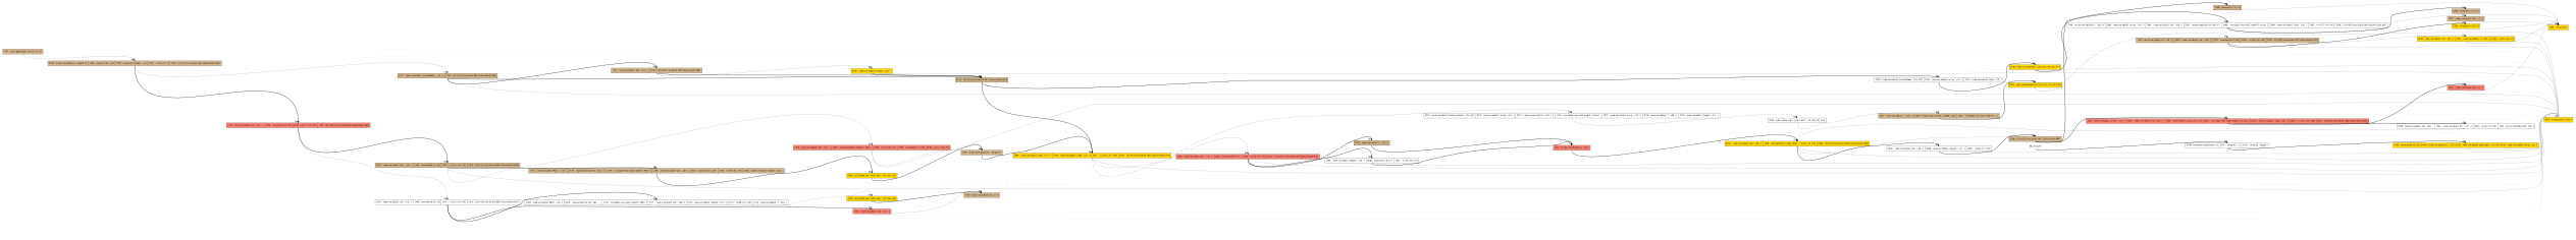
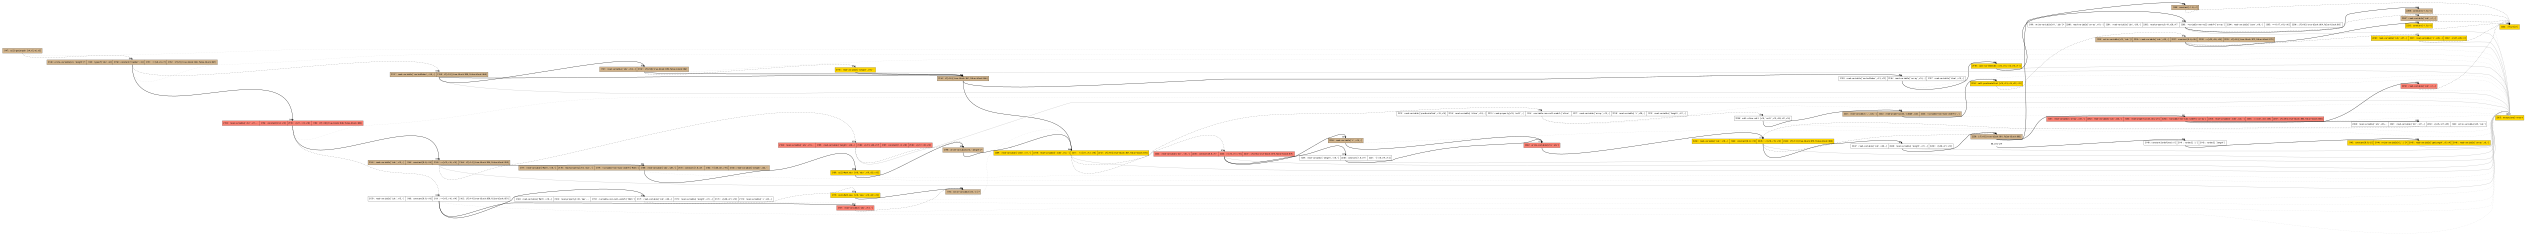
  digraph {
    fontname="Roboto Mono"
    rankdir=LR
    node [fillcolor=tan fontname="Roboto Mono" shape=record style=filled]
    edge [fontname="Roboto Mono" headport=n style=bold tailport=s]
    n1 [fillcolor=white label=BB_entry79 shape=none]
    n2 [fillcolor=white label="{2140: constant[undefined,v1]|2141: vardecl['i']|2142: vardecl['length']}"]
    n3 [fillcolor=gold label="{2143: constant[0.0,v2]|2144: write-variable[v2,'i']*|2145: read-variable['getLength',v5,v4]|2146: read-variable['array',v6,-]}"]
    n4 [fillcolor=gold label="{2265: exceptional-return}"]
    n5 [label="{2147: call-getLength [v4,v5,v6,v3]}"]
    n6 [label="{2148: write-variable[v3,'length']*|2149: typeof['idx',v8]|2150: constant[\"number\",v9]|2151: ==[v8,v9,v7]|2152: if[v7](true-block:846,false-block:847)}"]
    n7 [fillcolor=salmon label="{2153: read-variable['dir',v11,-]|2154: constant[0.0,v12]|2155: \>[v11,v12,v10]|2156: if[v10](true-block:848,false-block:849)}"]
    n8 [label="{2157: read-variable['sortedIndex',v10,-]|2158: if[v10](true-block:858,false-block:860)}"]
    n9 [fillcolor=white label="{2159: read-variable['idx',v15,-]|2160: constant[0.0,v16]|2161: \>=[v15,v16,v14]|2162: if[v14](true-block:850,false-block:851)}"]
    n10 [label="{2163: read-variable['idx',v15,-]|2164: constant[0.0,v16]|2165: \>=[v15,v16,v14]|2166: if[v14](true-block:854,false-block:855)}"]
    n11 [label="{2194: if[v10](true-block:861,false-block:866)}"]
    n12 [label="{2191: read-variable['idx',v10,-]|2192: if[v10](true-block:859,false-block:860)}"]
    n13 [fillcolor=salmon label="{2167: read-variable['idx',v13,-]}"]
    n14 [fillcolor=white label="{2168: read-variable['Math',v18,-]|2169: read-property[v18,'max',-]|2170: \<variable-non-null-undef\>['Math']|2171: read-variable['idx',v20,-]|2172: read-variable['length',v21,-]|2173: +[v20,v21,v19]|2174: read-variable['i',v22,-]}"]
    n15 [label="{2177: read-variable['Math',v18,-]|2178: read-property[v18,'min',-]|2179: \<variable-non-null-undef\>['Math']|2180: read-variable['idx',v20,-]|2181: constant[1.0,v21]|2182: +[v20,v21,v19]|2183: read-variable['length',v22,-]}"]
    n16 [fillcolor=salmon label="{2184: read-variable['idx',v19,-]|2185: read-variable['length',v20,-]|2186: +[v19,v20,v17]|2187: constant[1.0,v18]|2188: +[v17,v18,v13]}"]
    n17 [fillcolor=gold label="{2209: read-variable['item',v11,-]|2210: read-variable['item',v12,-]|2211: !==[v11,v12,v10]|2212: if[v10](true-block:867,false-block:874)}"]
    n18 [fillcolor=white label="{2195: read-variable['sortedIndex',v13,v12]|2196: read-variable['array',v14,-]|2197: read-variable['item',v15,-]}"]
    n19 [fillcolor=gold label="{2193: read-variable['length',v10,-]}"]
    n20 [label="{2176: write-variable[v13,'i']*}"]
    n21 [fillcolor=gold label="{2175: call-Math.max [v18,'max',v19,v22,v13]}"]
    n22 [fillcolor=gold label="{2189: call-Math.min [v18,'min',v19,v22,v13]}"]
    n23 [label="{2190: write-variable[v13,'length']*}"]
    n24 [fillcolor=white label="{2213: read-variable['predicateFind',v15,v14]|2214: read-variable['slice',v18,-]|2215: read-property[v18,'call',-]|2216: \<variable-non-null-undef\>['slice']|2217: read-variable['array',v19,-]|2218: read-variable['i',v20,-]|2219: read-variable['length',v21,-]}"]
    n25 [fillcolor=salmon label="{2234: read-variable['dir',v16,-]|2235: constant[0.0,v17]|2236: \>[v16,v17,v15]|2237: if[v15](true-block:875,false-block:876)}"]
    n26 [fillcolor=gold label="{2198: call-sortedIndex [v12,v13,v14,v15,v11]}"]
    n27 [fillcolor=white label="{2220: call-slice.call [v18,'call',v19,v20,v21,v16]}"]
    n28 [label="{2238: read-variable['i',v14,-]}"]
    n29 [fillcolor=white label="{2239: read-variable['length',v18,-]|2240: constant[1.0,v19]|2241: -[v18,v19,v14]}"]
    n30 [fillcolor=white label="{2199: write-variable[v11,'idx']*|2200: read-variable['array',v19,-]|2201: read-variable['idx',v20,-]|2202: read-property[v19,v20,v17]|2203: \<variable-non-null-undef\>['array']|2204: read-variable['item',v18,-]|2205: ===[v17,v18,v16]|2206: if[v16](true-block:864,false-block:865)}"]
    n31 [label="{2207: read-variable['idx',v1,-]}"]
    n32 [label="{2208: constant[-1.0,v1]}"]
    n33 [fillcolor=gold label="{2264: return[v1]}"]
    n34 [label="{2221: read-variable['_',v23,-]|2222: read-property[v23,'isNaN',v22]|2223: \<variable-non-null-undef\>['_']}"]
    n35 [fillcolor=salmon label="{2242: write-variable[v14,'idx']}"]
    n36 [fillcolor=gold label="{2224: call-predicateFind [v14,v15,v16,v22,v13]}"]
    n37 [label="{2225: write-variable[v13,'idx']*|2226: read-variable['idx',v25,-]|2227: constant[0.0,v26]|2228: \>=[v25,v26,v24]|2229: if[v24](true-block:872,false-block:873)}"]
    n38 [fillcolor=gold label="{2230: read-variable['idx',v27,-]|2231: read-variable['i',v28,-]|2232: +[v27,v28,v1]}"]
    n39 [fillcolor=gold label="{2233: constant[-1.0,v1]}"]
    n40 [fillcolor=gold label="{2243: read-variable['idx',v18,-]|2244: constant[0.0,v19]|2245: \>=[v18,v19,v13]|2246: if[v13](true-block:879,false-block:880)}"]
    n41 [label="{2250: if[v13](true-block:881,false-block:882)}"]
    n42 [fillcolor=white label="{2247: read-variable['idx',v20,-]|2248: read-variable['length',v21,-]|2249: \<[v20,v21,v13]}"]
    n43 [fillcolor=salmon label="{2251: read-variable['array',v23,-]|2252: read-variable['idx',v24,-]|2253: read-property[v23,v24,v21]|2254: \<variable-non-null-undef\>['array']|2255: read-variable['item',v22,-]|2256: ===[v21,v22,v20]|2257: if[v20](true-block:883,false-block:884)}"]
    n44 [label="{2258: constant[-1.0,v1]}"]
    n45 [fillcolor=salmon label="{2259: read-variable['idx',v1,-]}"]
    n46 [fillcolor=white label="{2260: read-variable['idx',v26,-]|2261: read-variable['dir',v27,-]|2262: +[v26,v27,v25]|2263: write-variable[v25,'idx']}"]
    n1 -> n2 [headlabel="    842"]
    n2 -> n3 [headlabel="      843"]
    n3 -> n4 [color=gray headlabel="      886"]
    n5 -> n4 [color=gray style=dashed]
    n5 -> n6 [headlabel="      845" style=dashed]
    n6 -> n4 [color=gray style=dashed]
    n6 -> n7 [headlabel="      846"]
    n6 -> n8 [headlabel="      847" style=dashed]
    n7 -> n4 [color=gray style=dashed]
    n7 -> n9 [headlabel="      848" style=dashed]
    n7 -> n10 [headlabel="      849"]
    n8 -> n4 [color=gray]
    n8 -> n11 [headlabel="      860"]
    n8 -> n12 [headlabel="      858"]
    n9 -> n4 [color=gray style=dashed]
    n9 -> n13 [headlabel="      850"]
    n9 -> n14 [headlabel="      851"]
    n10 -> n4 [color=gray]
    n10 -> n15 [headlabel="      854"]
    n10 -> n16 [headlabel="      855" style=dashed]
    n11 -> n17
    n11 -> n18 [headlabel="      861"]
    n12 -> n4 [color=gray style=dashed]
    n12 -> n11
    n12 -> n19 [headlabel="      859" style=dashed]
    n13 -> n4 [color=gray style=dashed]
    n13 -> n20 [headlabel="      853" style=dashed]
    n14 -> n4 [color=gray style=dashed]
    n14 -> n21 [headlabel="      852" style=dashed]
    n15 -> n4 [color=gray style=dashed]
    n15 -> n22 [headlabel="      856"]
    n16 -> n4 [color=gray]
    n16 -> n23 [headlabel="      857" style=dashed]
    n17 -> n4 [color=gray]
    n17 -> n24 [headlabel="      867" style=dashed]
    n17 -> n25 [headlabel="      874" style=dashed]
    n18 -> n4 [color=gray style=dashed]
    n18 -> n26 [headlabel="      862"]
    n19 -> n4 [color=gray]
    n19 -> n11
    n20 -> n17 [color=gray headlabel="      866" style=dashed]
    n21 -> n4 [color=gray style=dashed]
    n21 -> n20
    n22 -> n4 [color=gray style=dashed]
    n22 -> n23
    n23 -> n17
    n24 -> n4 [color=gray style=dashed]
    n24 -> n27 [headlabel="      868" style=dashed]
    n25 -> n4 [color=gray]
    n25 -> n28 [headlabel="      875"]
    n25 -> n29 [headlabel="      876"]
    n26 -> n4 [color=gray]
    n26 -> n30 [headlabel="      863"]
    n27 -> n4 [color=gray style=dashed]
-   n27 -> n34 [headlabel="      869" style=dashed]
+   n27 -> n34 [headlabel="      869"]
    n28 -> n4 [color=gray style=dashed]
    n28 -> n35 [headlabel="      877"]
    n29 -> n4 [color=gray]
    n29 -> n35
    n30 -> n4 [color=gray]
    n30 -> n31 [headlabel="      864" style=dashed]
    n30 -> n32 [headlabel="      865"]
    n31 -> n4 [color=gray style=dashed]
    n31 -> n33 [headlabel="      885" style=dashed]
    n32 -> n33 [style=dashed]
    n34 -> n4 [color=gray style=dashed]
    n34 -> n36 [headlabel="      870"]
    n35 -> n40 [headlabel="      878"]
    n36 -> n4 [color=gray style=dashed]
    n36 -> n37 [headlabel="      871" style=dashed]
    n37 -> n4 [color=gray]
    n37 -> n38 [headlabel="      872" style=dashed]
    n37 -> n39 [headlabel="      873"]
    n38 -> n4 [color=gray]
    n38 -> n33 [style=dashed]
    n39 -> n33 [style=dashed]
    n40 -> n4 [color=gray]
    n40 -> n41 [headlabel="      880" style=dashed]
    n40 -> n42 [headlabel="      879"]
    n41 -> n43 [headlabel="      881"]
    n41 -> n44 [headlabel="      882"]
    n42 -> n4 [color=gray]
    n42 -> n41
    n43 -> n4 [color=gray style=dashed]
    n43 -> n45 [headlabel="      883"]
    n43 -> n46 [headlabel="      884"]
    n44 -> n33 [style=dashed]
    n45 -> n4 [color=gray style=dashed]
    n45 -> n33 [style=dashed]
    n46 -> n4 [color=gray style=dashed]
    n46 -> n40 [style=dashed]
  }
